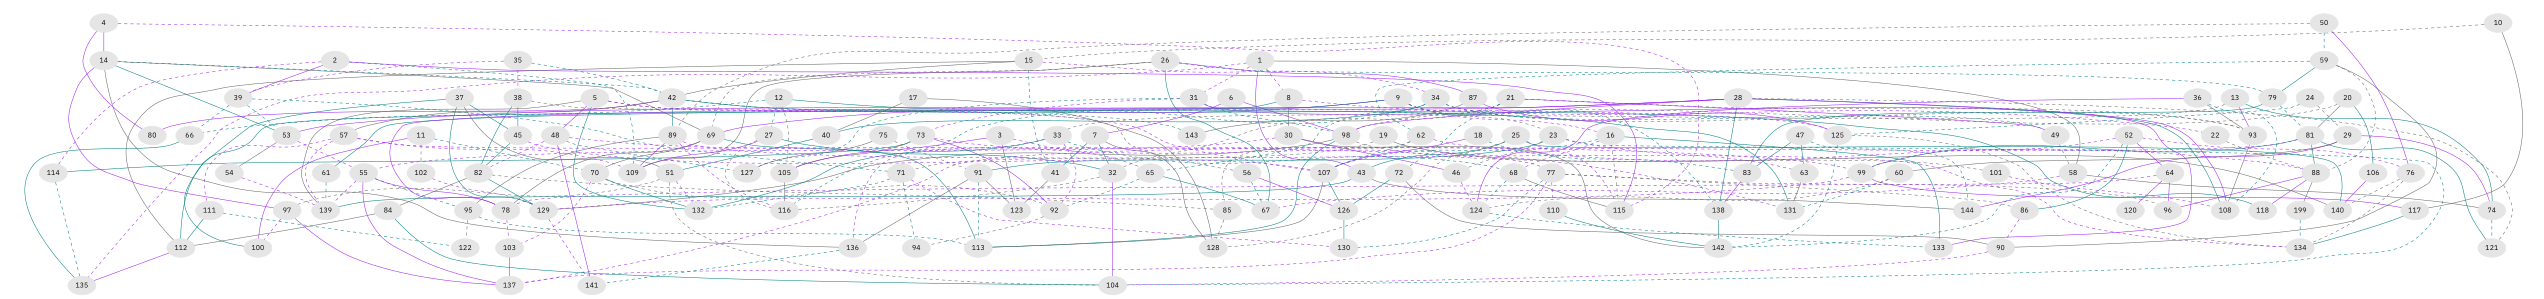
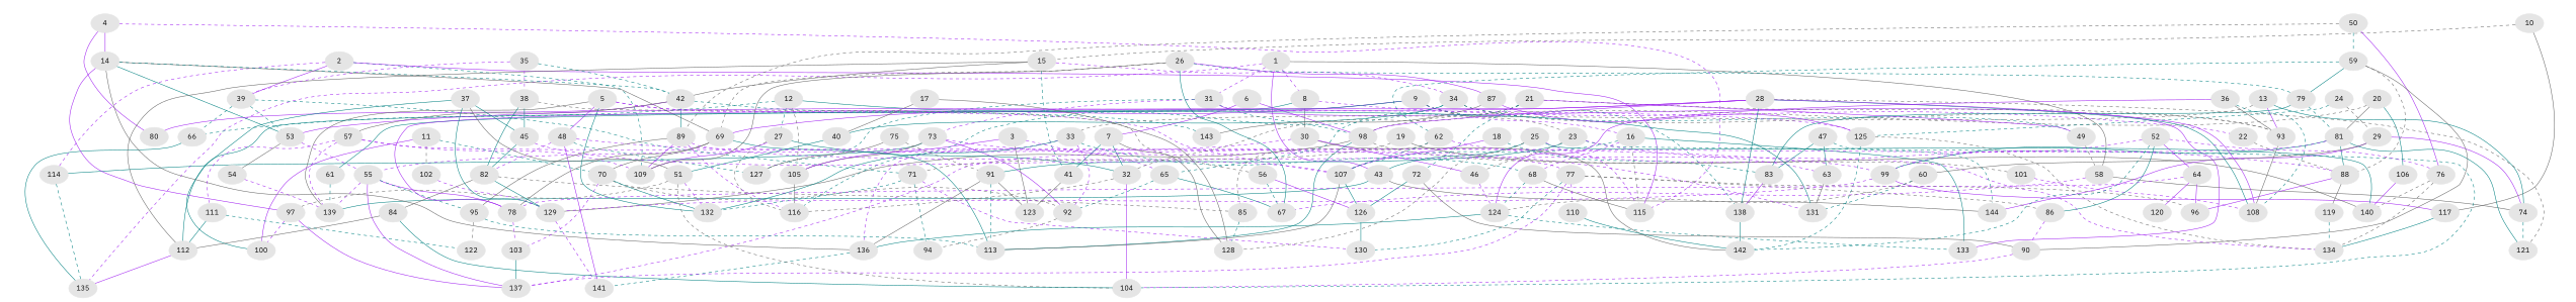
  graph {
    fontname="IBM Plex Sans"
    node [color=gray90 fontname="IBM Plex Sans" style=filled]
    edge [color=teal fontname="IBM Plex Sans" style=solid]
    1
    8
    31
    43
    58
    135
    22
    30
    112
    98
    133
    73
    127
    139
    144
    74
    67
    2
    39
    109
    114
    115
    66
    53
    71
    3
    65
    105
    123
    92
    116
    4
    14
    80
    69
    42
    97
    136
    5
    48
    107
    125
    132
    82
    99
    141
    126
    113
    142
    134
    6
    7
    32
    41
    128
    129
    101
    104
    88
    46
    55
    9
    16
    23
    61
    138
    68
    63
    91
    70
    78
    10
    15
    117
    34
    11
    100
    102
    103
    12
    27
    131
    13
    33
    93
    121
    108
    57
    89
-   118
    143
    54
    137
    40
    49
    124
    17
    51
    18
    83
    19
    140
    94
    130
    20
    81
    106
    21
    72
    90
    96
-   119 [label=199]
+   119
    24
    29
    60
    25
    26
    79
    87
    28
    95
    35
    38
    45
    56
    36
    37
    85
    84
    77
    111
    47
    50
    59
    76
    62
    52
    64
    86
    120
    122
    110
    75
    1 -- 8 [color=purple style=dashed]
    1 -- 31 [color=purple style=dashed]
    1 -- 43 [color=purple]
    1 -- 58 [color=gray40]
    1 -- 135 [color=purple style=dashed]
    8 -- 22 [color=purple style=dashed]
    8 -- 30 [color=gray40]
    8 -- 112
    31 -- 98 [style=dashed]
    31 -- 133 [color=purple]
    31 -- 73 [color=purple style=dashed]
    31 -- 127 [style=dashed]
    43 -- 139
    43 -- 144 [color=gray40]
    58 -- 74 [color=gray40]
    58 -- 67 [color=purple style=dashed]
    22 -- 88 [color=gray40 style=dashed]
    30 -- 142 [color=gray40]
    30 -- 46 [color=purple]
    30 -- 55 [color=purple style=dashed]
    112 -- 135 [color=purple]
    98 -- 113
    98 -- 129 [color=gray40]
    98 -- 101 [color=gray40 style=dashed]
    73 -- 114
    73 -- 105 [color=gray40]
    73 -- 92 [color=purple]
    73 -- 131 [color=purple style=dashed]
    74 -- 121 [style=dashed]
    2 -- 39 [color=purple]
    2 -- 109 [style=dashed]
    2 -- 114 [color=purple style=dashed]
    2 -- 115 [color=purple]
    39 -- 66 [style=dashed]
    39 -- 53 [style=dashed]
    39 -- 71 [style=dashed]
    114 -- 135 [style=dashed]
    66 -- 135
    53 -- 55 [color=purple style=dashed]
    53 -- 54 [color=gray40]
    71 -- 132 [style=dashed]
    71 -- 94 [style=dashed]
    71 -- 130 [color=purple style=dashed]
    3 -- 65 [color=purple style=dashed]
    3 -- 105 [color=purple]
    3 -- 123 [color=gray40]
    65 -- 67
    65 -- 92 [style=dashed]
    105 -- 116 [color=gray40]
    92 -- 94 [color=gray40 style=dashed]
    4 -- 115 [color=purple style=dashed]
    4 -- 14 [color=purple]
    4 -- 80 [color=purple]
    14 -- 53
    14 -- 69 [color=gray40]
    14 -- 42 [style=dashed]
    14 -- 97 [color=purple]
    14 -- 136 [color=gray40]
    69 -- 113
    69 -- 70 [color=gray40]
    69 -- 78 [color=gray40]
    42 -- 80 [color=purple]
    42 -- 57 [color=gray40]
    42 -- 89
-   42 -- 118
    42 -- 143 [style=dashed]
    97 -- 100 [color=purple style=dashed]
    97 -- 137 [color=purple]
    136 -- 141 [style=dashed]
    5 -- 139 [color=gray40]
    5 -- 48 [color=purple]
    5 -- 107 [color=purple style=dashed]
    5 -- 125 [color=purple style=dashed]
    5 -- 132
    48 -- 127 [style=dashed]
    48 -- 82 [color=purple style=dashed]
    48 -- 99 [color=purple style=dashed]
    48 -- 141 [color=purple]
    107 -- 126
    107 -- 113 [color=gray40]
    125 -- 142 [style=dashed]
    125 -- 134 [color=gray40 style=dashed]
    82 -- 129
    82 -- 85 [color=gray40 style=dashed]
    82 -- 84 [color=gray40]
    99 -- 129 [color=purple style=dashed]
    99 -- 117 [color=purple]
    126 -- 130
    6 -- 98 [color=purple]
    6 -- 7 [color=purple]
    7 -- 32
    7 -- 41
    7 -- 128 [color=gray40]
    32 -- 116 [color=gray40 style=dashed]
    32 -- 104 [color=purple]
    41 -- 123 [color=gray40]
    129 -- 141 [color=purple style=dashed]
    101 -- 108 [color=purple style=dashed]
-   88 -- 118 [color=purple]
    88 -- 96 [color=purple]
    88 -- 119 [color=gray40]
    46 -- 124 [color=purple style=dashed]
    55 -- 139 [color=purple style=dashed]
    55 -- 78 [color=purple]
    55 -- 137 [color=purple]
    55 -- 95 [style=dashed]
    9 -- 69 [color=purple]
    9 -- 16 [color=purple style=dashed]
    9 -- 23 [color=gray40 style=dashed]
    9 -- 61
    9 -- 138 [style=dashed]
    16 -- 133
    16 -- 115 [color=gray40 style=dashed]
    16 -- 107 [style=dashed]
    16 -- 68 [color=purple style=dashed]
    23 -- 104 [style=dashed]
    23 -- 46 [color=gray40 style=dashed]
    23 -- 63 [color=purple style=dashed]
    23 -- 91
    61 -- 139 [style=dashed]
    138 -- 142
    68 -- 115 [color=gray40]
    68 -- 124 [style=dashed]
    63 -- 131 [color=gray40]
    91 -- 123 [color=gray40]
    91 -- 136 [color=gray40]
    91 -- 113 [style=dashed]
    70 -- 92 [color=gray40 style=dashed]
    70 -- 132
    70 -- 103 [color=purple style=dashed]
    78 -- 103 [color=purple style=dashed]
    10 -- 15 [color=gray40 style=dashed]
    10 -- 117 [color=gray40]
    15 -- 112 [color=gray40]
    15 -- 42 [color=gray40]
    15 -- 41 [style=dashed]
    15 -- 34 [color=purple style=dashed]
    117 -- 134
    34 -- 116 [style=dashed]
    34 -- 93 [color=gray40 style=dashed]
    34 -- 40
    34 -- 49 [style=dashed]
    11 -- 70 [style=dashed]
    11 -- 100 [color=purple]
    11 -- 102 [color=gray40 style=dashed]
    102 -- 129 [color=purple style=dashed]
    103 -- 137
    12 -- 66 [style=dashed]
    12 -- 105 [color=gray40 style=dashed]
    12 -- 27 [style=dashed]
    12 -- 131
    27 -- 109 [color=purple]
    27 -- 116 [color=gray40 style=dashed]
    27 -- 32
    13 -- 74
    13 -- 33 [color=gray40 style=dashed]
    13 -- 93 [color=purple]
    33 -- 92 [color=purple style=dashed]
    33 -- 136 [color=purple style=dashed]
    33 -- 132
    33 -- 68 [style=dashed]
    93 -- 108 [color=gray40]
    57 -- 139 [color=purple style=dashed]
    57 -- 109 [color=purple style=dashed]
    57 -- 77 [color=purple style=dashed]
    57 -- 111 [color=purple style=dashed]
    89 -- 109 [color=purple]
    89 -- 116 [color=purple style=dashed]
    89 -- 134 [color=purple style=dashed]
    89 -- 95 [color=gray40]
    54 -- 139 [color=purple style=dashed]
    40 -- 51
    49 -- 58 [color=gray40 style=dashed]
    124 -- 133 [style=dashed]
+   124 -- 136
    17 -- 128 [color=gray40]
    17 -- 40 [color=gray40]
    51 -- 97 [color=gray40 style=dashed]
    51 -- 132 [color=purple style=dashed]
    51 -- 104 [color=gray40 style=dashed]
    18 -- 107 [color=purple]
    18 -- 83 [style=dashed]
    83 -- 138 [color=purple]
    19 -- 71 [color=gray40 style=dashed]
    19 -- 140 [color=gray40]
    20 -- 98 [color=gray40 style=dashed]
    20 -- 81 [color=gray40]
    20 -- 106
    81 -- 99
    81 -- 88
    81 -- 121
    81 -- 137 [color=purple style=dashed]
    106 -- 140 [color=purple]
    21 -- 65 [style=dashed]
    21 -- 32 [color=gray40 style=dashed]
    21 -- 93 [color=gray40 style=dashed]
    21 -- 49 [color=purple]
    21 -- 72 [style=dashed]
    72 -- 126
    72 -- 90 [color=gray40]
    90 -- 104 [color=purple style=dashed]
    119 -- 134 [style=dashed]
    24 -- 125 [style=dashed]
    24 -- 29 [color=gray40 style=dashed]
    29 -- 144 [color=purple]
    29 -- 74 [color=purple]
    29 -- 60 [color=gray40]
    60 -- 131 [style=dashed]
    60 -- 124 [color=gray40 style=dashed]
    25 -- 43
    25 -- 115 [color=purple style=dashed]
    25 -- 128 [color=gray40 style=dashed]
    25 -- 140
    26 -- 67
    26 -- 109 [color=gray40]
    26 -- 69 [color=gray40 style=dashed]
    26 -- 79 [style=dashed]
    26 -- 87 [color=purple]
    79 -- 83
    79 -- 81 [style=dashed]
    87 -- 125 [color=purple]
    87 -- 143 [color=gray40]
    28 -- 98 [color=purple]
    28 -- 53 [color=purple]
    28 -- 138
    28 -- 78 [color=purple]
    28 -- 121 [color=gray40 style=dashed]
    28 -- 108
    28 -- 108 [color=purple]
    95 -- 113 [style=dashed]
    95 -- 122 [color=gray40 style=dashed]
    35 -- 39 [color=purple style=dashed]
    35 -- 42 [style=dashed]
    35 -- 38 [color=purple style=dashed]
    38 -- 82
    38 -- 45
    38 -- 56 [color=gray40 style=dashed]
    45 -- 107 [color=purple style=dashed]
    45 -- 82
    56 -- 67 [style=dashed]
    56 -- 126 [color=purple]
    36 -- 93 [color=gray40]
    36 -- 108 [style=dashed]
    36 -- 124 [color=purple]
    37 -- 129
    37 -- 100
    37 -- 51 [color=gray40]
    37 -- 45
    85 -- 128 [style=dashed]
    84 -- 112 [color=gray40]
    84 -- 104
    77 -- 137 [color=purple style=dashed]
    77 -- 130 [style=dashed]
    77 -- 96 [color=gray40 style=dashed]
    77 -- 86 [color=gray40 style=dashed]
    77 -- 110 [color=purple style=dashed]
    111 -- 112
    111 -- 122 [style=dashed]
    47 -- 144 [style=dashed]
    47 -- 63
    47 -- 83
    50 -- 89 [color=gray40 style=dashed]
    50 -- 59 [style=dashed]
    50 -- 76 [color=purple]
    59 -- 88 [color=gray40 style=dashed]
    59 -- 90 [color=gray40]
    59 -- 79
    59 -- 62 [style=dashed]
    76 -- 134 [color=gray40 style=dashed]
    76 -- 140 [color=gray40 style=dashed]
    62 -- 107 [style=dashed]
    62 -- 88 [color=purple style=dashed]
    62 -- 85 [color=gray40 style=dashed]
    52 -- 99 [color=purple style=dashed]
    52 -- 142 [style=dashed]
    52 -- 76 [color=purple style=dashed]
    52 -- 64 [color=purple]
    52 -- 86
    64 -- 78 [color=purple style=dashed]
    64 -- 96 [color=purple]
    64 -- 120 [color=purple]
    86 -- 90 [color=purple style=dashed]
    110 -- 142
    75 -- 127 [color=gray40]
    75 -- 91 [color=gray40 style=dashed]
  }
